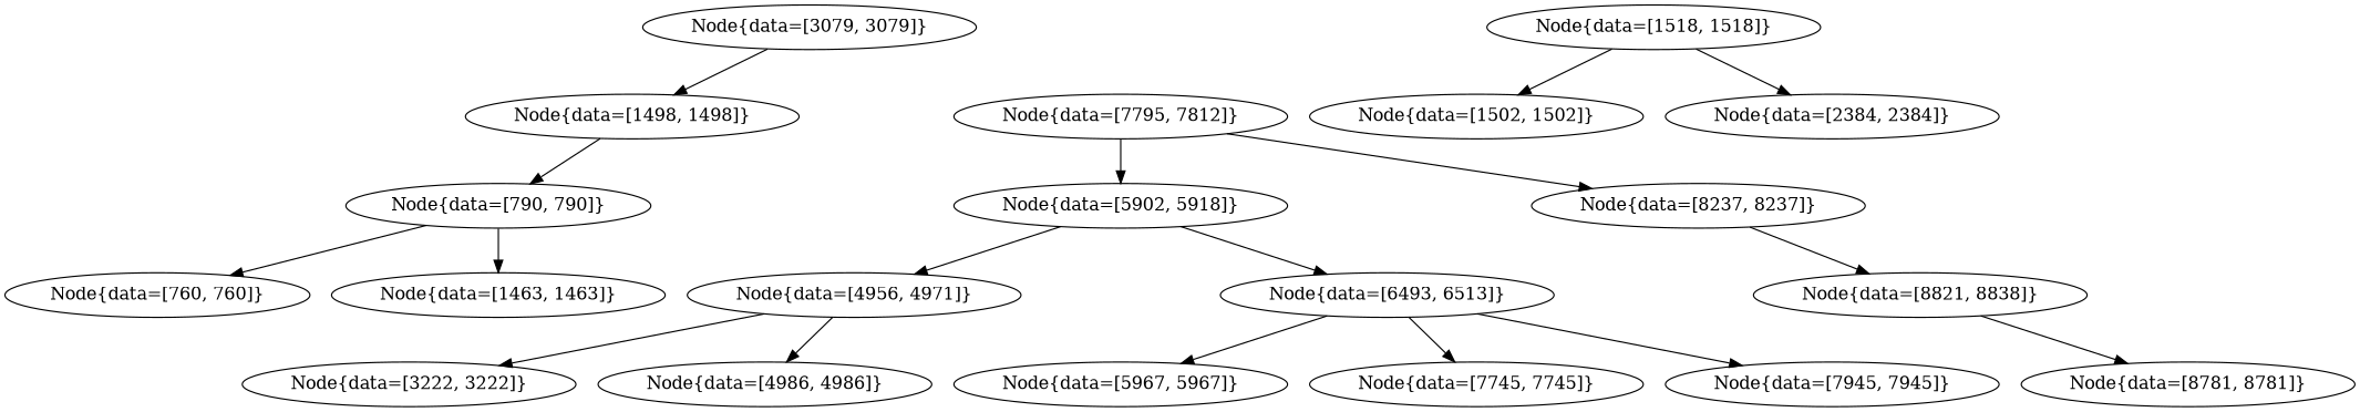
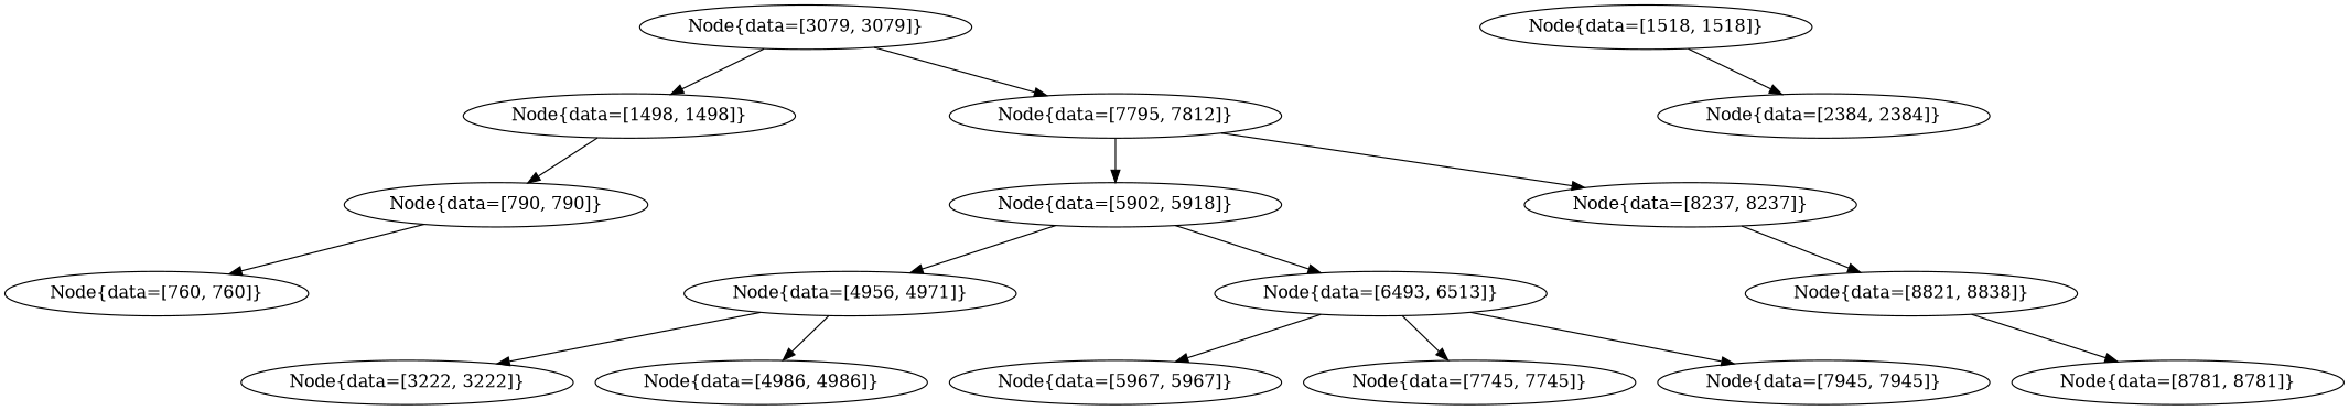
  digraph {
    n1 [label="Node{data=[3079, 3079]}"]
    n2 [label="Node{data=[1498, 1498]}"]
    n3 [label="Node{data=[7795, 7812]}"]
    n4 [label="Node{data=[790, 790]}"]
    n5 [label="Node{data=[5902, 5918]}"]
    n6 [label="Node{data=[8237, 8237]}"]
    n7 [label="Node{data=[760, 760]}"]
-   n8 [label="Node{data=[1463, 1463]}"]
    n9 [label="Node{data=[1518, 1518]}"]
-   n10 [label="Node{data=[1502, 1502]}"]
    n11 [label="Node{data=[2384, 2384]}"]
    n12 [label="Node{data=[4956, 4971]}"]
    n13 [label="Node{data=[6493, 6513]}"]
    n14 [label="Node{data=[8821, 8838]}"]
    n15 [label="Node{data=[3222, 3222]}"]
    n16 [label="Node{data=[4986, 4986]}"]
    n17 [label="Node{data=[5967, 5967]}"]
    n18 [label="Node{data=[7745, 7745]}"]
    n19 [label="Node{data=[7945, 7945]}"]
    n20 [label="Node{data=[8781, 8781]}"]
    n1 -> n2
+   n1 -> n3
    n2 -> n4
    n3 -> n5
    n3 -> n6
    n4 -> n7
-   n4 -> n8
    n5 -> n12
    n5 -> n13
    n6 -> n14
-   n9 -> n10
    n9 -> n11
    n12 -> n15
    n12 -> n16
    n13 -> n17
    n13 -> n18
    n13 -> n19
    n14 -> n20
  }
